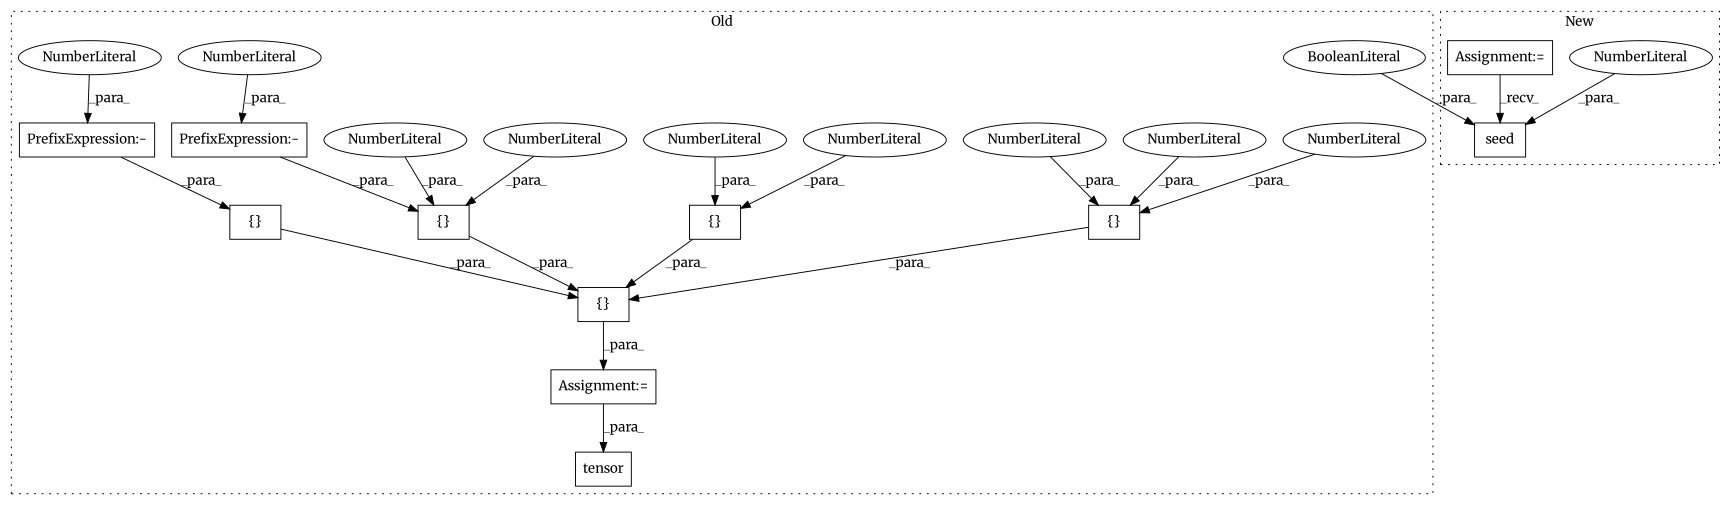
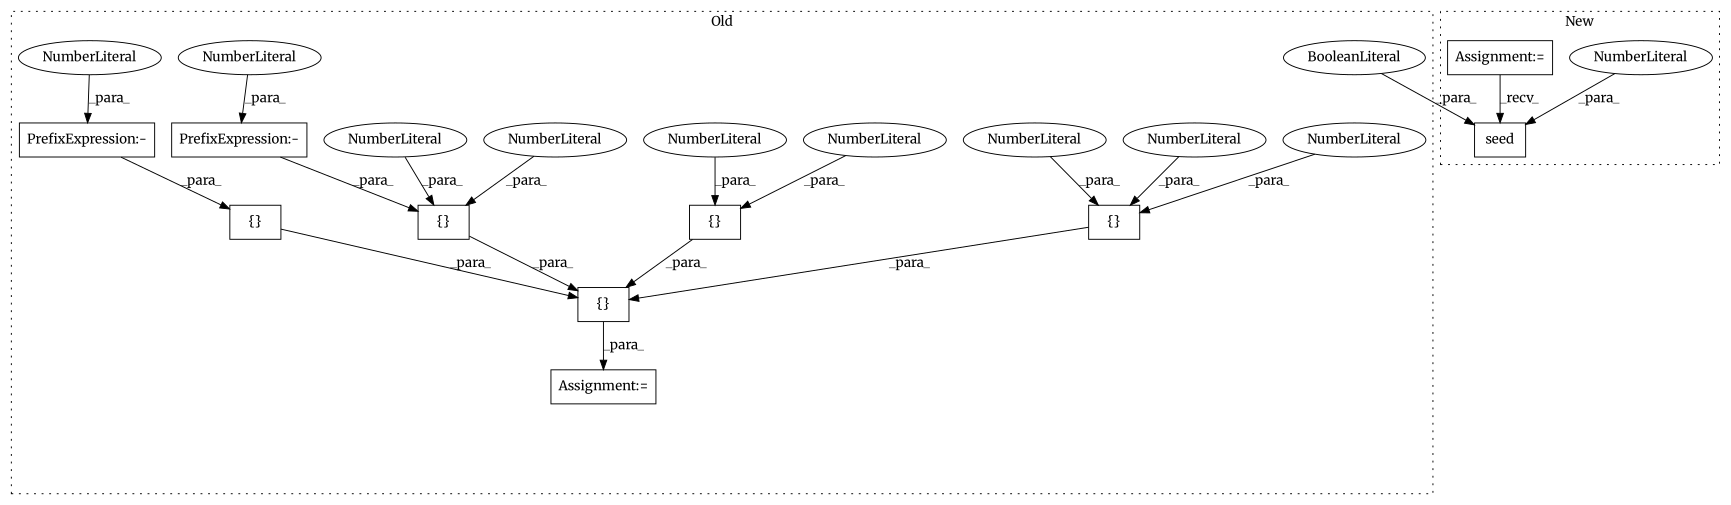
  digraph {
    fontname=Merriweather
    node [a=34 fontname=Merriweather l=1 shape=box]
    edge [fontname=Merriweather]
-   n1 [a=32 l="7,1" label=tensor s="2217,2245"]
    n2 [a=4 l="1,1" label="{}" s="2117,2123"]
    n3 [label=NumberLiteral s=2118 shape=ellipse]
    n4 [a=9 l=4 label=BooleanLiteral s=2241 shape=ellipse]
    n5 [a=4 l="1,1" label="{}" s="2126,2155"]
    n6 [label=NumberLiteral s=2120 shape=ellipse]
    n7 [a=4 l="1,1" label="{}" s="2097,2156"]
    n8 [label=NumberLiteral s=2122 shape=ellipse]
    n9 [a=4 l="1,1" label="{}" s="2108,2115"]
    n10 [label=NumberLiteral s=2112 shape=ellipse]
    n11 [label=NumberLiteral s=2114 shape=ellipse]
    n12 [a=4 l="1,1" label="{}" s="2099,2106"]
    n13 [label=NumberLiteral s=2100 shape=ellipse]
    n14 [label=NumberLiteral s=2105 shape=ellipse]
    n15 [a=38 label="PrefixExpression:-" s=2102]
    n16 [label=NumberLiteral s=2103 shape=ellipse]
    n17 [a=38 label="PrefixExpression:-" s=2138]
    n18 [label=NumberLiteral s=2139 shape=ellipse]
    n19 [a=7 label="Assignment:=" s=2083]
    n20 [a=32 l="5,1" label=seed s="3352,3358"]
    n21 [label=NumberLiteral s=3357 shape=ellipse]
    n22 [a=7 l=6 label="Assignment:=" s=3034]
    subgraph cluster_1 {
      label=Old
      style=dotted
-     n1
      n2
      n3
      n4
      n5
      n6
      n7
      n8
      n9
      n10
      n11
      n12
      n13
      n14
      n15
      n16
      n17
      n18
      n19
    }
    subgraph cluster_2 {
      label=New
      style=dotted
      n20
      n21
      n22
    }
    n2 -> n7 [label=_para_]
    n3 -> n2 [label=_para_]
    n4 -> n20 [label=_para_]
    n5 -> n7 [label=_para_]
    n6 -> n2 [label=_para_]
    n7 -> n19 [label=_para_]
    n8 -> n2 [label=_para_]
    n9 -> n7 [label=_para_]
    n10 -> n9 [label=_para_]
    n11 -> n9 [label=_para_]
    n12 -> n7 [label=_para_]
    n13 -> n12 [label=_para_]
    n14 -> n12 [label=_para_]
    n15 -> n12 [label=_para_]
    n16 -> n15 [label=_para_]
    n17 -> n5 [label=_para_]
    n18 -> n17 [label=_para_]
-   n19 -> n1 [label=_para_]
    n21 -> n20 [label=_para_]
    n22 -> n20 [label=_recv_]
  }
